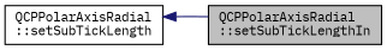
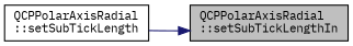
  digraph {
    rankdir=RL
    fontname="IBM Plex Mono"
    node [color=black fontname="IBM Plex Mono" fontsize=10 shape=record style=filled]
    n1 [fillcolor=grey75 fontcolor=black height=0.2 label="QCPPolarAxisRadial\l::setSubTickLengthIn" width=0.4]
    n2 [fillcolor=white height=0.2 label="QCPPolarAxisRadial\l::setSubTickLength" width=0.4]
-   n2 -> n1 [color=midnightblue dir=back fontname="IBM Plex Mono" fontsize=10 labelfontname=Helvetica labelfontsize=10 style=solid]
+   n1 -> n2 [color=midnightblue dir=back fontname="IBM Plex Mono" fontsize=10 labelfontname=Helvetica labelfontsize=10 style=solid]
  }
